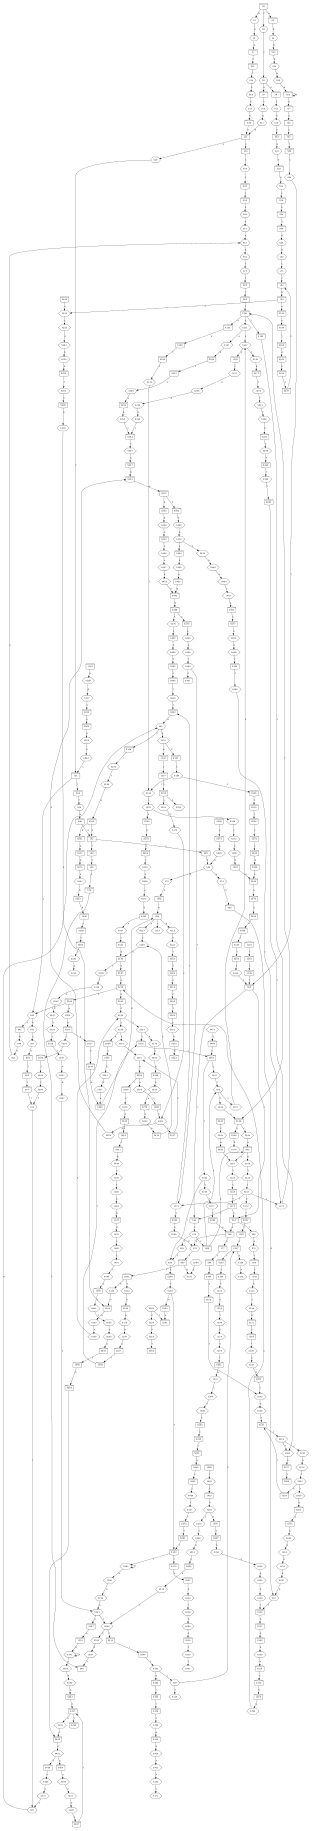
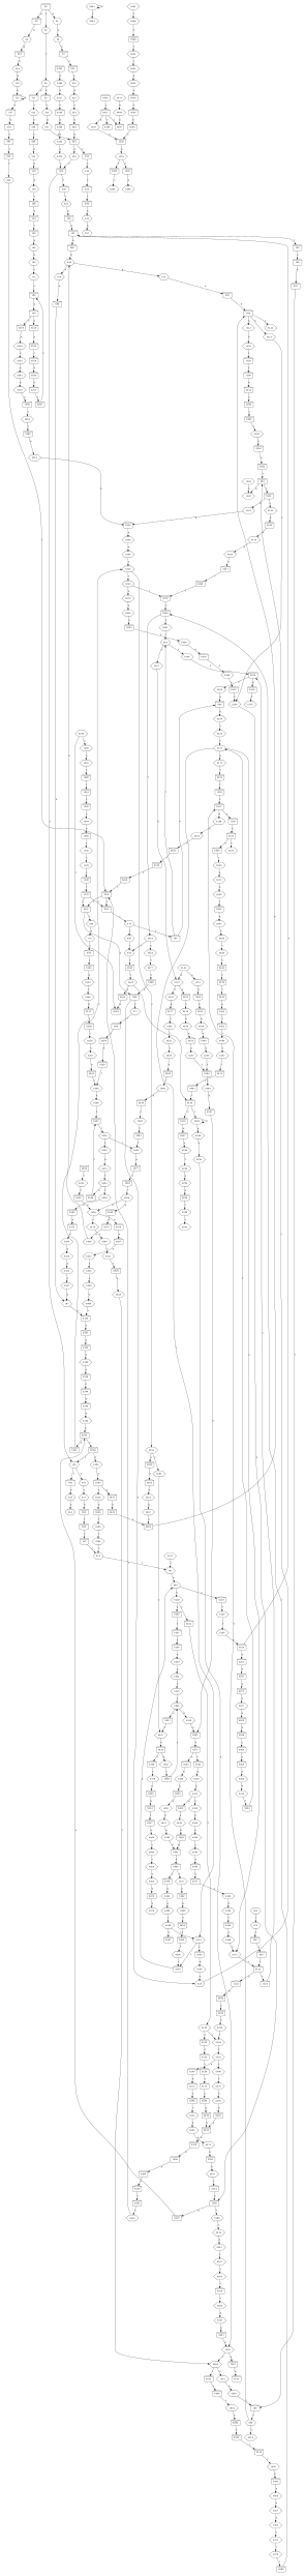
  strict digraph {
    fontname="Liberation Mono"
    node [fontname="Liberation Mono" shape=hexagon]
    edge [fontname="Liberation Mono"]
    S0 [shape=cylinder]
    S1
    S2
    S3 [shape=cylinder]
    S4
    S5
    S6
    S7 [shape=cylinder]
    S8 [shape=cylinder]
    S9 [shape=cylinder]
    S10 [shape=cylinder]
    S11 [shape=cylinder]
    S12
    S13
    S14
    S15
-   S16
+   S16 [shape=cylinder]
    S17
    S18
    S19
    S20 [shape=cylinder]
    S21 [shape=cylinder]
    S22 [shape=cylinder]
    S23
    S24
    S25 [shape=cylinder]
    S26
    S27 [shape=cylinder]
    S28 [shape=cylinder]
    S29 [shape=cylinder]
    S30
    S31 [shape=cylinder]
    S32 [shape=cylinder]
    S33
    S34 [shape=cylinder]
    S35 [shape=cylinder]
    S36
    S37 [shape=cylinder]
    S38 [shape=cylinder]
    S39 [shape=cylinder]
    S40
    S41
    S42 [shape=cylinder]
    S43 [shape=cylinder]
    S44 [shape=cylinder]
    S45
    S46 [shape=cylinder]
    S47
    S48
    S49
    S50 [shape=cylinder]
    S51
    S52 [shape=cylinder]
    S53 [shape=cylinder]
    S54
    S55 [shape=cylinder]
    S56
-   S57
    S58 [shape=cylinder]
    S59 [shape=cylinder]
    S60 [shape=cylinder]
    S61 [shape=cylinder]
    S62 [shape=cylinder]
    S63
    S64
    S65
    S66 [shape=cylinder]
    S67 [shape=cylinder]
    S68 [shape=cylinder]
    S69
    S70
    S71
    S72
    S73
    S74
    S75 [shape=cylinder]
    S76
-   S77 [shape=cylinder]
+   S77
    S78
    S79
    S80 [shape=cylinder]
    S81
    S82 [shape=cylinder]
    S83 [shape=cylinder]
    S84 [shape=cylinder]
    S85 [shape=cylinder]
    S86 [shape=cylinder]
    S87
    S88 [shape=cylinder]
    S89 [shape=cylinder]
    S90 [shape=cylinder]
    S91 [shape=cylinder]
    S92
    S93
    S94 [shape=cylinder]
    S95 [shape=cylinder]
    S96 [shape=cylinder]
    S97
    S98
    S99
    S100 [shape=cylinder]
    S101 [shape=cylinder]
    S102
    S103 [shape=cylinder]
    S104
    S105
    S106
    S107
    S108 [shape=cylinder]
    S109 [shape=cylinder]
    S110 [shape=cylinder]
    S111 [shape=cylinder]
    S112
    S113
    S114
    S115 [shape=cylinder]
    S116
    S117 [shape=cylinder]
    S118 [shape=cylinder]
    S119
    S120 [shape=cylinder]
    S121
    S122
    S123
    S124
    S125
    S126 [shape=cylinder]
    S127
    S128
    S129
    S130 [shape=cylinder]
    S131
    S132 [shape=cylinder]
    S133 [shape=cylinder]
    S134
    S135
    S137 [shape=cylinder]
    S138
    S139 [shape=cylinder]
    S140
    S141 [shape=cylinder]
    S142 [shape=cylinder]
    S143
    S144 [shape=cylinder]
    S145 [shape=cylinder]
    S146
    S147
    S148 [shape=cylinder]
    S149 [shape=cylinder]
    S150
    S151
    S152 [shape=cylinder]
    S153 [shape=cylinder]
    S154 [shape=cylinder]
    S155
    S156 [shape=cylinder]
    S157
    S158 [shape=cylinder]
    S159 [shape=cylinder]
    S160 [shape=cylinder]
    S162 [shape=cylinder]
    S163
    S164 [shape=cylinder]
    S165
    S166
    S167 [shape=cylinder]
    S168
    S169
    S170
    S171 [shape=cylinder]
    S172
    S173
    S174
    S175 [shape=cylinder]
    S176
    S177 [shape=cylinder]
    S178
    S179 [shape=cylinder]
    S180
    S181 [shape=cylinder]
    S182
    S183 [shape=cylinder]
    S184 [shape=cylinder]
    S185 [shape=cylinder]
    S186 [shape=cylinder]
    S187 [shape=cylinder]
    S188
    S161 [shape=cylinder]
    S189
    S190
    S191 [shape=cylinder]
    S192
    S193 [shape=cylinder]
    S194
    S195 [shape=cylinder]
    S196 [shape=cylinder]
    S197 [shape=cylinder]
    S198
    S199
    S200 [shape=cylinder]
    S201 [shape=cylinder]
    S202 [shape=cylinder]
    S203 [shape=cylinder]
    S205
    S206
    S207 [shape=cylinder]
    S208
    S210
    S211 [shape=cylinder]
    S212 [shape=cylinder]
    S213
    S214 [shape=cylinder]
    S215 [shape=cylinder]
    S216
    S217
    S218 [shape=cylinder]
    S219 [shape=cylinder]
    S220 [shape=cylinder]
    S221 [shape=cylinder]
    S222
    S223 [shape=cylinder]
    S224
    S225
    S226
    S227 [shape=cylinder]
    S228
    S229 [shape=cylinder]
    S230
    S204
    S231
-   S232
+   S232 [shape=cylinder]
    S233
    S234
    S209
    S235
    S236 [shape=cylinder]
    S237 [shape=cylinder]
    S238
    S239 [shape=cylinder]
    S240 [shape=cylinder]
    S241 [shape=cylinder]
    S242
    S243 [shape=cylinder]
    S244 [shape=cylinder]
    S245 [shape=cylinder]
    S246
    S247 [shape=cylinder]
    S248
    S249 [shape=cylinder]
    S250 [shape=cylinder]
    S251
    S252
    S253
    S254
    S255
    S256 [shape=cylinder]
    S257
    S258
    S259
    S260
    S261
    S262
    S263
    S264 [shape=cylinder]
    S265 [shape=cylinder]
    S266
    S267
    S268 [shape=cylinder]
    S269 [shape=cylinder]
    S270
    S271 [shape=cylinder]
    S272
    S273 [shape=cylinder]
    S274 [shape=cylinder]
    S275
    S276
    S277 [shape=cylinder]
    S278 [shape=cylinder]
    S279
    S280 [shape=cylinder]
    S281
    S282 [shape=cylinder]
    S283 [shape=cylinder]
    S284 [shape=cylinder]
    S285
    S286
    S287 [shape=cylinder]
    S288 [shape=cylinder]
    S289 [shape=cylinder]
    S290
    S291
    S292 [shape=cylinder]
    S293
    S294
    S295
    S296
    S297
    S298
    S299 [shape=cylinder]
    S300 [shape=cylinder]
    S301
    S302
    S303 [shape=cylinder]
    S304 [shape=cylinder]
    S305
    S306 [shape=cylinder]
    S307
    S308
    S309
    S310 [shape=cylinder]
    S311
    S312 [shape=cylinder]
    S313 [shape=cylinder]
+   S314 [shape=cylinder]
    S315
    S316 [shape=cylinder]
    S317 [shape=cylinder]
    S318
    S319 [shape=cylinder]
    S320
    S321 [shape=cylinder]
    S322 [shape=cylinder]
    S323 [shape=cylinder]
    S324
    S325 [shape=cylinder]
    S326
    S327 [shape=cylinder]
    S328
    S329 [shape=cylinder]
+   S330
    S331
    S332
    S333 [shape=cylinder]
    S334
    S335 [shape=cylinder]
    S336 [shape=cylinder]
    S337 [shape=cylinder]
    S338
    S339
    S340 [shape=cylinder]
    S341
    S342 [shape=cylinder]
    S343 [shape=cylinder]
    S344 [shape=cylinder]
    S345 [shape=cylinder]
    S346
    S347
    S348 [shape=cylinder]
    S349 [shape=cylinder]
    S350
    S351 [shape=cylinder]
    S352 [shape=cylinder]
    S353 [shape=cylinder]
    S354
    S355
    S356
    S357
    S358 [shape=cylinder]
    S359
    S360
    S361
    S362
    S363
    S364
    S365 [shape=cylinder]
    S366
    S367
    S368
    S369 [shape=cylinder]
    S370 [shape=cylinder]
    S371
    S372 [shape=cylinder]
    S373 [shape=cylinder]
    S374 [shape=cylinder]
    S375
    S376 [shape=cylinder]
    S377
    S378 [shape=cylinder]
    S379
    S380 [shape=cylinder]
    S381 [shape=cylinder]
    S383 [shape=cylinder]
-   S384
    S385 [shape=cylinder]
    S386
-   S387
+   S387 [shape=cylinder]
    S388
    S389 [shape=cylinder]
    S390 [shape=cylinder]
    S391 [shape=cylinder]
    S392 [shape=cylinder]
    S393 [shape=cylinder]
    S394
    S395
    S396
    S397 [shape=cylinder]
    S398 [shape=cylinder]
    S399
    S400 [shape=cylinder]
    S382 [shape=cylinder]
    S401
    S402 [shape=cylinder]
    S403 [shape=cylinder]
    S404 [shape=cylinder]
    S405
    S406 [shape=cylinder]
    S407
    S408
    S409
    S410
    S411
    S412
    S413 [shape=cylinder]
    S414 [shape=cylinder]
    S415 [shape=cylinder]
    S416 [shape=cylinder]
    S417 [shape=cylinder]
    S418 [shape=cylinder]
    S419
    S420 [shape=cylinder]
    S421 [shape=cylinder]
    S422
    S423 [shape=cylinder]
    S424
    S425 [shape=cylinder]
    S426
    S427 [shape=cylinder]
    S428
    S429
    S430 [shape=cylinder]
    S431 [shape=cylinder]
+   S432 [shape=cylinder]
    S433 [shape=cylinder]
    S434 [shape=cylinder]
    S435
    S436
    S437
    S438
    S439
    S440
    S441 [shape=cylinder]
    S442 [shape=cylinder]
    S443 [shape=cylinder]
    S444
    S445
    S446
    S447
    S448
    S449
    S450
    S451
    S452 [shape=cylinder]
    S453 [shape=cylinder]
    S454
    S455
    S456
    S457
    S458 [shape=cylinder]
    S459 [shape=cylinder]
    S460
    S461 [shape=cylinder]
    S462
    S463
    S464
    S465
    S466
    S467
    S468 [shape=cylinder]
    S469 [shape=cylinder]
    S470 [shape=cylinder]
    S471
    S472
    S473
    S474 [shape=cylinder]
    S475
    S476 [shape=cylinder]
    S477 [shape=cylinder]
    S478
    S479
    S480
    S481 [shape=cylinder]
    S482 [shape=cylinder]
    S483
    S484
-   S485
    S486 [shape=cylinder]
    S487 [shape=cylinder]
    S488
    S489
    S490
    S491
    S492 [shape=cylinder]
    S493
    S494 [shape=cylinder]
    S495
    S496 [shape=cylinder]
    S497 [shape=cylinder]
    S498
    S499 [shape=cylinder]
    S500
    S501
    S502
    S503
    S504 [shape=cylinder]
    S505 [shape=cylinder]
    S506 [shape=cylinder]
    S0 -> S1 [label=G]
    S0 -> S2 [label=C]
    S0 -> S3 [label=N]
    S1 -> S4 [label=G]
    S2 -> S5 [label=C]
    S3 -> S6 [label=N]
    S4 -> S7 [label=A]
    S5 -> S8 [label=A]
    S5 -> S9 [label=G]
    S6 -> S10 [label=N]
    S7 -> S11 [label=C]
    S8 -> S12 [label=T]
    S9 -> S13 [label=C]
    S10 -> S14 [label=N]
    S11 -> S15 [label=C]
    S12 -> S16 [label=G]
    S13 -> S17 [label=G]
    S14 -> S18 [label=N]
    S15 -> S19 [label=G]
    S16 -> S20 [label=A]
    S17 -> S21 [label=G]
    S18 -> S22 [label=N]
    S19 -> S23 [label=C]
    S20 -> S24 [label=G]
    S21 -> S25 [label=C]
    S21 -> S26 [label=A]
    S22 -> S22 [label=N]
    S22 -> S27 [label=G]
    S23 -> S28 [label=G]
    S24 -> S29 [label=G]
    S25 -> S30 [label=C]
    S26 -> S31 [label=C]
    S27 -> S32 [label=A]
    S28 -> S21 [label=G]
    S29 -> S33 [label=G]
    S30 -> S34 [label=C]
    S31 -> S35 [label=T]
    S31 -> S36 [label=C]
    S32 -> S37 [label=C]
    S33 -> S38 [label=C]
    S34 -> S39 [label=T]
    S35 -> S40 [label=T]
    S36 -> S41 [label=A]
    S36 -> S42 [label=T]
    S37 -> S43 [label=T]
    S38 -> S44 [label=G]
    S39 -> S45 [label=G]
    S40 -> S46 [label=A]
    S41 -> S47 [label=C]
    S42 -> S48 [label=G]
    S43 -> S49 [label=C]
    S44 -> S50 [label=T]
    S45 -> S51 [label=G]
    S46 -> S52 [label=A]
    S47 -> S53 [label=G]
    S48 -> S54 [label=G]
    S49 -> S55 [label=T]
    S50 -> S56 [label=A]
-   S51 -> S57 [label=A]
    S52 -> S58 [label=A]
    S52 -> S59 [label=T]
    S53 -> S60 [label=T]
-   S54 -> S57 [label=A]
    S55 -> S61 [label=C]
    S55 -> S62 [label=T]
    S56 -> S63 [label=G]
-   S57 -> S64 [label=G]
    S58 -> S65 [label=G]
    S59 -> S66 [label=C]
    S60 -> S67 [label=C]
    S61 -> S68 [label=G]
    S61 -> S69 [label=T]
    S62 -> S70 [label=C]
    S63 -> S71 [label=C]
    S64 -> S72 [label=T]
    S65 -> S73 [label=G]
    S65 -> S74 [label=A]
    S66 -> S75 [label=G]
    S67 -> S76 [label=T]
    S68 -> S77 [label=C]
    S68 -> S78 [label=G]
    S69 -> S79 [label=G]
    S70 -> S80 [label=C]
    S70 -> S81 [label=T]
    S71 -> S82 [label=C]
    S72 -> S83 [label=C]
    S73 -> S84 [label=A]
    S74 -> S85 [label=A]
    S75 -> S86 [label=T]
    S76 -> S87 [label=T]
    S77 -> S88 [label=T]
    S78 -> S89 [label=T]
    S79 -> S90 [label=T]
    S80 -> S91 [label=A]
    S80 -> S92 [label=T]
    S81 -> S93 [label=T]
    S82 -> S94 [label=G]
    S83 -> S95 [label=C]
    S84 -> S96 [label=G]
    S85 -> S97 [label=G]
-   S362 -> S98 [label=T]
+   S86 -> S98 [label=T]
    S87 -> S99 [label=A]
    S88 -> S100 [label=C]
    S89 -> S101 [label=C]
    S89 -> S102 [label=G]
    S90 -> S103 [label=C]
    S91 -> S104 [label=G]
-   S91 -> S105 [label=C]
    S92 -> S106 [label=T]
    S92 -> S107 [label=C]
    S93 -> S108 [label=T]
-   S94 -> S129 [label=C]
+   S94 -> S109 [label=C]
    S94 -> S110 [label=A]
    S95 -> S111 [label=T]
    S96 -> S112 [label=G]
    S96 -> S113 [label=A]
    S96 -> S114 [label=C]
    S97 -> S115 [label=T]
    S98 -> S116 [label=T]
    S98 -> S117 [label=C]
    S99 -> S118 [label=C]
    S99 -> S119 [label=G]
    S100 -> S120 [label=G]
    S101 -> S121 [label=G]
    S101 -> S122 [label=C]
    S103 -> S123 [label=G]
    S104 -> S124 [label=T]
    S105 -> S125 [label=T]
    S106 -> S126 [label=C]
    S107 -> S127 [label=G]
    S108 -> S128 [label=T]
    S109 -> S129 [label=A]
    S110 -> S130 [label=G]
-   S111 -> S131 [label=C]
    S111 -> S132 [label=A]
    S111 -> S133 [label=T]
    S112 -> S134 [label=G]
    S113 -> S135 [label=C]
    S115 -> S137 [label=A]
    S117 -> S138 [label=G]
    S117 -> S139 [label=C]
    S118 -> S140 [label=T]
    S119 -> S141 [label=C]
    S119 -> S142 [label=A]
    S120 -> S143 [label=T]
    S121 -> S144 [label=G]
    S122 -> S145 [label=G]
    S123 -> S146 [label=T]
    S124 -> S147 [label=C]
    S125 -> S148 [label=C]
    S126 -> S149 [label=G]
    S126 -> S150 [label=C]
    S127 -> S151 [label=C]
    S127 -> S152 [label=A]
    S128 -> S153 [label=T]
    S128 -> S154 [label=A]
    S129 -> S155 [label=C]
    S130 -> S156 [label=T]
    S131 -> S127 [label=G]
    S131 -> S157 [label=A]
    S132 -> S158 [label=G]
    S133 -> S126 [label=C]
    S134 -> S159 [label=T]
    S135 -> S160 [label=G]
    S137 -> S162 [label=G]
    S138 -> S163 [label=A]
    S139 -> S164 [label=C]
    S140 -> S165 [label=T]
    S141 -> S166 [label=C]
    S142 -> S167 [label=C]
    S143 -> S168 [label=G]
    S144 -> S169 [label=A]
    S145 -> S170 [label=A]
    S146 -> S171 [label=G]
    S147 -> S172 [label=G]
    S147 -> S173 [label=C]
    S147 -> S174 [label=T]
    S148 -> S175 [label=T]
    S149 -> S176 [label=G]
    S150 -> S91 [label=A]
    S151 -> S177 [label=G]
    S152 -> S178 [label=C]
    S153 -> S179 [label=C]
    S153 -> S180 [label=T]
    S154 -> S181 [label=G]
    S155 -> S182 [label=G]
    S156 -> S183 [label=A]
    S157 -> S184 [label=A]
    S158 -> S185 [label=C]
    S159 -> S186 [label=T]
    S160 -> S187 [label=G]
    S160 -> S188 [label=T]
    S162 -> S190 [label=G]
+   S163 -> S191 [label=C]
    S164 -> S192 [label=C]
    S165 -> S193 [label=A]
    S166 -> S194 [label=T]
    S166 -> S195 [label=C]
    S167 -> S196 [label=C]
    S168 -> S197 [label=T]
    S169 -> S198 [label=A]
    S170 -> S199 [label=A]
    S171 -> S200 [label=C]
    S172 -> S201 [label=T]
    S173 -> S111 [label=T]
    S174 -> S202 [label=T]
    S174 -> S203 [label=C]
    S175 -> S61 [label=C]
    S175 -> S62 [label=T]
    S177 -> S205 [label=T]
    S178 -> S206 [label=A]
    S179 -> S207 [label=A]
    S180 -> S180 [label=T]
    S180 -> S208 [label=A]
    S182 -> S210 [label=G]
    S183 -> S211 [label=G]
    S184 -> S212 [label=C]
    S185 -> S213 [label=C]
    S186 -> S214 [label=A]
    S187 -> S215 [label=A]
    S188 -> S216 [label=T]
    S161 -> S189 [label=G]
    S189 -> S217 [label=G]
    S190 -> S218 [label=A]
    S191 -> S219 [label=T]
-   S192 -> S220 [label=G]
+   S164 -> S220 [label=G]
    S193 -> S52 [label=A]
    S193 -> S221 [label=G]
    S194 -> S222 [label=C]
    S195 -> S223 [label=C]
    S196 -> S224 [label=A]
    S197 -> S225 [label=T]
    S198 -> S226 [label=C]
    S199 -> S227 [label=C]
    S200 -> S228 [label=T]
    S201 -> S229 [label=T]
    S202 -> S99 [label=A]
    S203 -> S230 [label=G]
    S205 -> S231 [label=T]
    S206 -> S232 [label=A]
    S207 -> S233 [label=A]
    S208 -> S234 [label=A]
    S210 -> S236 [label=G]
    S211 -> S237 [label=C]
    S212 -> S238 [label=A]
    S213 -> S194 [label=T]
    S214 -> S239 [label=C]
    S215 -> S240 [label=C]
    S215 -> S241 [label=A]
    S216 -> S242 [label=G]
    S217 -> S243 [label=C]
    S218 -> S244 [label=C]
    S219 -> S245 [label=C]
    S220 -> S246 [label=T]
    S221 -> S247 [label=G]
    S222 -> S248 [label=T]
    S222 -> S249 [label=A]
    S223 -> S250 [label=T]
-   S196 -> S251 [label=A]
+   S224 -> S251 [label=A]
    S225 -> S252 [label=C]
    S225 -> S253 [label=T]
    S226 -> S254 [label=T]
    S226 -> S255 [label=C]
    S227 -> S256 [label=T]
    S228 -> S257 [label=C]
    S229 -> S117 [label=C]
    S230 -> S78 [label=G]
    S204 -> S102 [label=G]
    S231 -> S258 [label=T]
    S232 -> S259 [label=A]
    S233 -> S260 [label=T]
    S234 -> S261 [label=A]
    S209 -> S181 [label=T]
    S209 -> S235 [label=C]
    S235 -> S262 [label=A]
    S236 -> S263 [label=T]
    S237 -> S82 [label=C]
    S238 -> S264 [label=A]
    S239 -> S265 [label=T]
    S240 -> S36 [label=C]
    S240 -> S266 [label=A]
    S241 -> S226 [label=C]
    S242 -> S267 [label=C]
    S243 -> S268 [label=G]
    S244 -> S269 [label=G]
    S245 -> S55 [label=T]
    S246 -> S270 [label=G]
    S247 -> S271 [label=G]
    S248 -> S272 [label=C]
    S249 -> S273 [label=G]
    S250 -> S274 [label=C]
    S251 -> S275 [label=C]
    S252 -> S276 [label=G]
    S253 -> S277 [label=A]
    S254 -> S278 [label=T]
    S254 -> S279 [label=A]
    S255 -> S280 [label=A]
    S255 -> S281 [label=C]
    S256 -> S278 [label=T]
    S257 -> S282 [label=G]
    S258 -> S283 [label=G]
    S259 -> S284 [label=C]
    S260 -> S285 [label=A]
    S261 -> S286 [label=T]
    S261 -> S287 [label=A]
    S262 -> S288 [label=T]
    S263 -> S289 [label=C]
    S264 -> S290 [label=A]
    S265 -> S291 [label=C]
    S266 -> S292 [label=A]
    S267 -> S293 [label=T]
    S268 -> S294 [label=G]
    S269 -> S295 [label=G]
    S270 -> S296 [label=G]
    S271 -> S297 [label=G]
    S272 -> S298 [label=C]
    S273 -> S299 [label=C]
    S274 -> S300 [label=C]
    S275 -> S301 [label=C]
    S276 -> S302 [label=T]
    S277 -> S303 [label=T]
    S278 -> S304 [label=C]
    S279 -> S305 [label=G]
    S280 -> S306 [label=A]
    S281 -> S307 [label=C]
    S282 -> S143 [label=T]
    S283 -> S308 [label=T]
    S284 -> S309 [label=C]
    S285 -> S310 [label=G]
    S286 -> S311 [label=C]
    S286 -> S312 [label=T]
    S287 -> S313 [label=A]
+   S288 -> S314 [label=T]
    S289 -> S315 [label=G]
    S290 -> S284 [label=C]
    S291 -> S316 [label=G]
    S292 -> S317 [label=G]
    S292 -> S318 [label=C]
    S293 -> S319 [label=T]
    S294 -> S320 [label=A]
    S295 -> S215 [label=A]
    S296 -> S321 [label=T]
    S297 -> S322 [label=G]
    S298 -> S323 [label=G]
    S299 -> S324 [label=T]
    S300 -> S325 [label=G]
    S301 -> S326 [label=G]
    S301 -> S327 [label=C]
    S302 -> S328 [label=T]
    S302 -> S329 [label=G]
+   S303 -> S330 [label=T]
    S304 -> S331 [label=C]
    S304 -> S332 [label=T]
    S305 -> S333 [label=G]
    S306 -> S334 [label=G]
    S307 -> S335 [label=A]
    S308 -> S336 [label=G]
    S309 -> S337 [label=G]
    S310 -> S338 [label=T]
    S311 -> S339 [label=G]
    S312 -> S340 [label=T]
-   S313 -> S341 [label=A]
+   S314 -> S342 [label=C]
    S315 -> S144 [label=G]
    S316 -> S343 [label=G]
    S317 -> S344 [label=G]
    S318 -> S345 [label=G]
    S319 -> S346 [label=T]
    S320 -> S31 [label=C]
    S321 -> S347 [label=A]
    S322 -> S348 [label=G]
    S323 -> S349 [label=G]
    S324 -> S350 [label=G]
    S325 -> S349 [label=G]
    S326 -> S351 [label=G]
    S327 -> S307 [label=C]
    S328 -> S352 [label=G]
    S329 -> S197 [label=T]
+   S330 -> S353 [label=A]
+   S330 -> S354 [label=G]
    S331 -> S92 [label=T]
    S332 -> S93 [label=T]
    S332 -> S355 [label=C]
    S333 -> S356 [label=G]
    S334 -> S357 [label=G]
    S335 -> S358 [label=T]
    S335 -> S359 [label=A]
    S336 -> S360 [label=T]
    S337 -> S351 [label=G]
    S338 -> S361 [label=T]
    S339 -> S86 [label=T]
    S340 -> S362 [label=T]
    S341 -> S341 [label=A]
    S341 -> S363 [label=C]
    S342 -> S364 [label=C]
+   S343 -> S89 [label=T]
    S344 -> S365 [label=A]
    S345 -> S366 [label=T]
    S346 -> S367 [label=A]
    S347 -> S368 [label=C]
    S348 -> S369 [label=C]
    S349 -> S370 [label=G]
    S350 -> S371 [label=A]
    S351 -> S372 [label=A]
    S352 -> S373 [label=A]
    S353 -> S374 [label=A]
    S354 -> S375 [label=T]
    S354 -> S376 [label=G]
    S355 -> S377 [label=T]
    S356 -> S378 [label=A]
    S357 -> S365 [label=A]
    S358 -> S379 [label=C]
    S359 -> S380 [label=C]
    S360 -> S381 [label=T]
    S362 -> S383 [label=G]
-   S363 -> S384 [label=G]
    S364 -> S385 [label=A]
    S365 -> S96 [label=G]
    S366 -> S386 [label=C]
    S367 -> S387 [label=A]
    S368 -> S388 [label=T]
    S369 -> S389 [label=C]
    S370 -> S390 [label=G]
    S371 -> S391 [label=G]
    S372 -> S392 [label=C]
    S372 -> S393 [label=G]
    S373 -> S394 [label=A]
    S374 -> S395 [label=A]
    S375 -> S396 [label=T]
    S376 -> S397 [label=A]
    S377 -> S398 [label=C]
    S378 -> S399 [label=G]
    S379 -> S400 [label=G]
    S380 -> S301 [label=C]
    S381 -> S253 [label=T]
    S383 -> S402 [label=T]
-   S384 -> S403 [label=A]
    S385 -> S105 [label=C]
    S386 -> S76 [label=T]
    S387 -> S261 [label=A]
    S388 -> S404 [label=C]
    S389 -> S405 [label=A]
    S390 -> S406 [label=A]
    S391 -> S407 [label=A]
    S392 -> S408 [label=G]
    S393 -> S409 [label=G]
    S394 -> S410 [label=G]
    S395 -> S65 [label=G]
    S396 -> S411 [label=A]
    S397 -> S412 [label=G]
    S398 -> S68 [label=G]
    S399 -> S413 [label=A]
    S400 -> S414 [label=G]
    S382 -> S401 [label=T]
    S401 -> S415 [label=T]
    S402 -> S416 [label=T]
    S403 -> S417 [label=C]
    S404 -> S418 [label=C]
    S405 -> S419 [label=G]
    S406 -> S420 [label=C]
    S407 -> S421 [label=C]
    S408 -> S422 [label=A]
    S409 -> S423 [label=A]
    S410 -> S424 [label=A]
    S411 -> S425 [label=A]
    S412 -> S426 [label=A]
    S413 -> S135 [label=C]
    S414 -> S427 [label=C]
    S415 -> S354 [label=G]
    S416 -> S428 [label=C]
    S417 -> S429 [label=G]
    S417 -> S430 [label=T]
    S418 -> S431 [label=T]
+   S419 -> S432 [label=T]
    S420 -> S433 [label=T]
    S421 -> S160 [label=G]
    S422 -> S434 [label=A]
    S422 -> S435 [label=G]
    S423 -> S436 [label=A]
    S424 -> S437 [label=A]
    S425 -> S438 [label=A]
    S426 -> S439 [label=A]
    S427 -> S440 [label=A]
    S428 -> S441 [label=A]
    S429 -> S442 [label=C]
    S431 -> S443 [label=A]
+   S432 -> S147 [label=C]
    S433 -> S444 [label=C]
    S434 -> S445 [label=A]
    S435 -> S446 [label=G]
    S436 -> S447 [label=A]
    S437 -> S97 [label=G]
    S438 -> S286 [label=T]
    S439 -> S448 [label=G]
    S440 -> S449 [label=C]
    S441 -> S450 [label=A]
    S442 -> S451 [label=G]
    S443 -> S452 [label=C]
    S444 -> S55 [label=T]
    S445 -> S453 [label=A]
    S446 -> S454 [label=A]
    S447 -> S455 [label=A]
    S448 -> S115 [label=T]
    S449 -> S456 [label=C]
    S450 -> S457 [label=A]
    S451 -> S458 [label=T]
    S451 -> S459 [label=A]
    S452 -> S460 [label=T]
    S453 -> S461 [label=G]
    S454 -> S462 [label=C]
    S455 -> S461 [label=G]
    S456 -> S463 [label=A]
    S457 -> S464 [label=A]
    S458 -> S465 [label=C]
    S459 -> S466 [label=A]
    S460 -> S467 [label=T]
    S461 -> S468 [label=G]
    S462 -> S469 [label=A]
    S463 -> S470 [label=G]
    S464 -> S471 [label=C]
-   S465 -> S472 [label=T]
-   S466 -> S473 [label=C]
    S467 -> S474 [label=T]
    S468 -> S475 [label=T]
    S468 -> S476 [label=C]
    S469 -> S477 [label=C]
    S470 -> S478 [label=G]
+   S471 -> S479 [label=T]
    S472 -> S87 [label=T]
    S473 -> S480 [label=G]
    S474 -> S481 [label=T]
    S475 -> S482 [label=A]
    S476 -> S483 [label=A]
    S477 -> S484 [label=A]
-   S478 -> S485 [label=C]
    S479 -> S486 [label=T]
    S480 -> S487 [label=A]
    S481 -> S153 [label=T]
    S482 -> S488 [label=G]
    S483 -> S489 [label=G]
    S484 -> S490 [label=G]
-   S485 -> S491 [label=C]
    S486 -> S304 [label=C]
-   S487 -> S417 [label=C]
+   S417 -> S487 [label=C]
    S488 -> S492 [label=T]
    S489 -> S493 [label=T]
    S490 -> S494 [label=T]
    S491 -> S495 [label=C]
    S492 -> S496 [label=C]
    S493 -> S174 [label=T]
    S493 -> S497 [label=C]
    S494 -> S498 [label=C]
    S495 -> S499 [label=C]
    S496 -> S500 [label=T]
    S498 -> S173 [label=C]
    S499 -> S501 [label=C]
    S500 -> S202 [label=T]
    S501 -> S502 [label=C]
    S502 -> S503 [label=G]
    S503 -> S504 [label=A]
    S504 -> S505 [label=C]
    S505 -> S506 [label=G]
    S506 -> S442 [label=C]
  }
